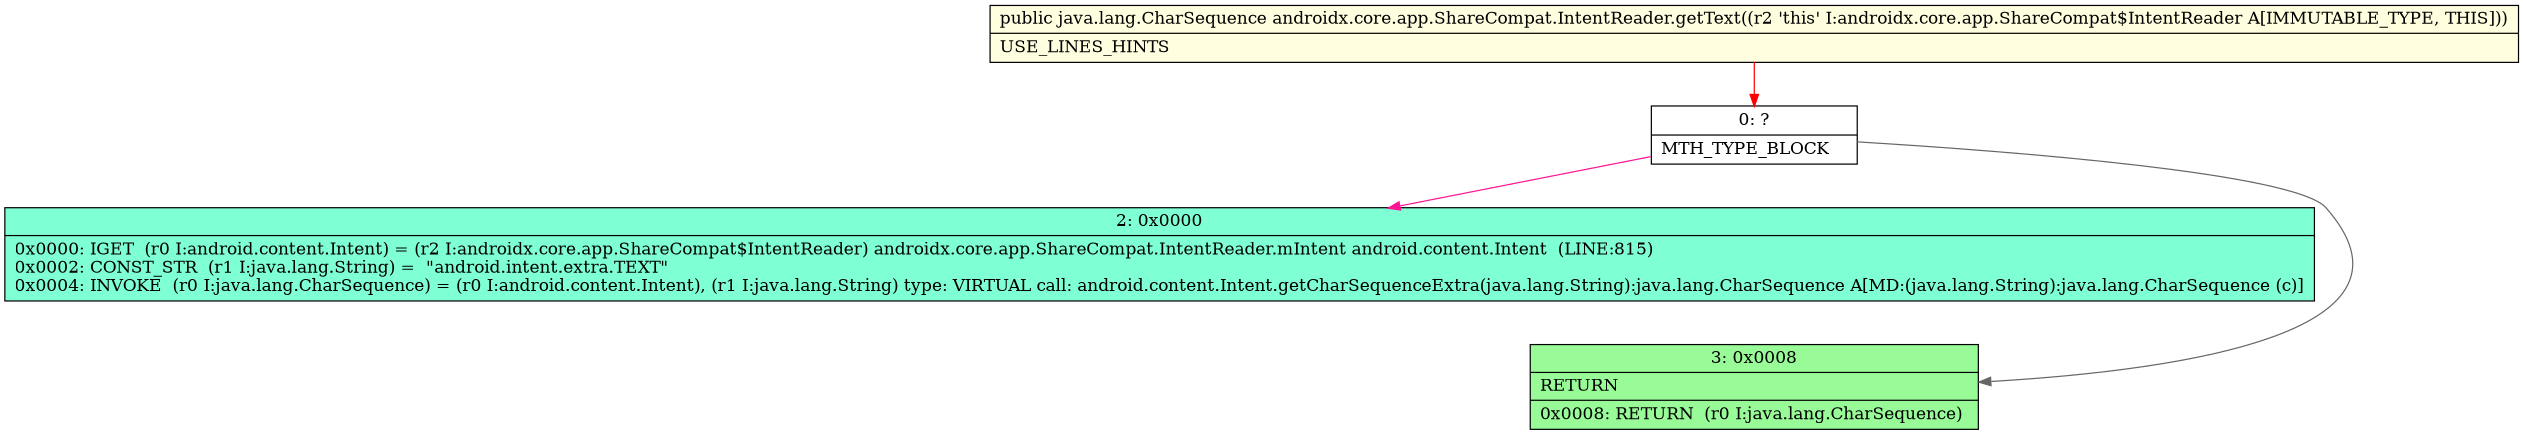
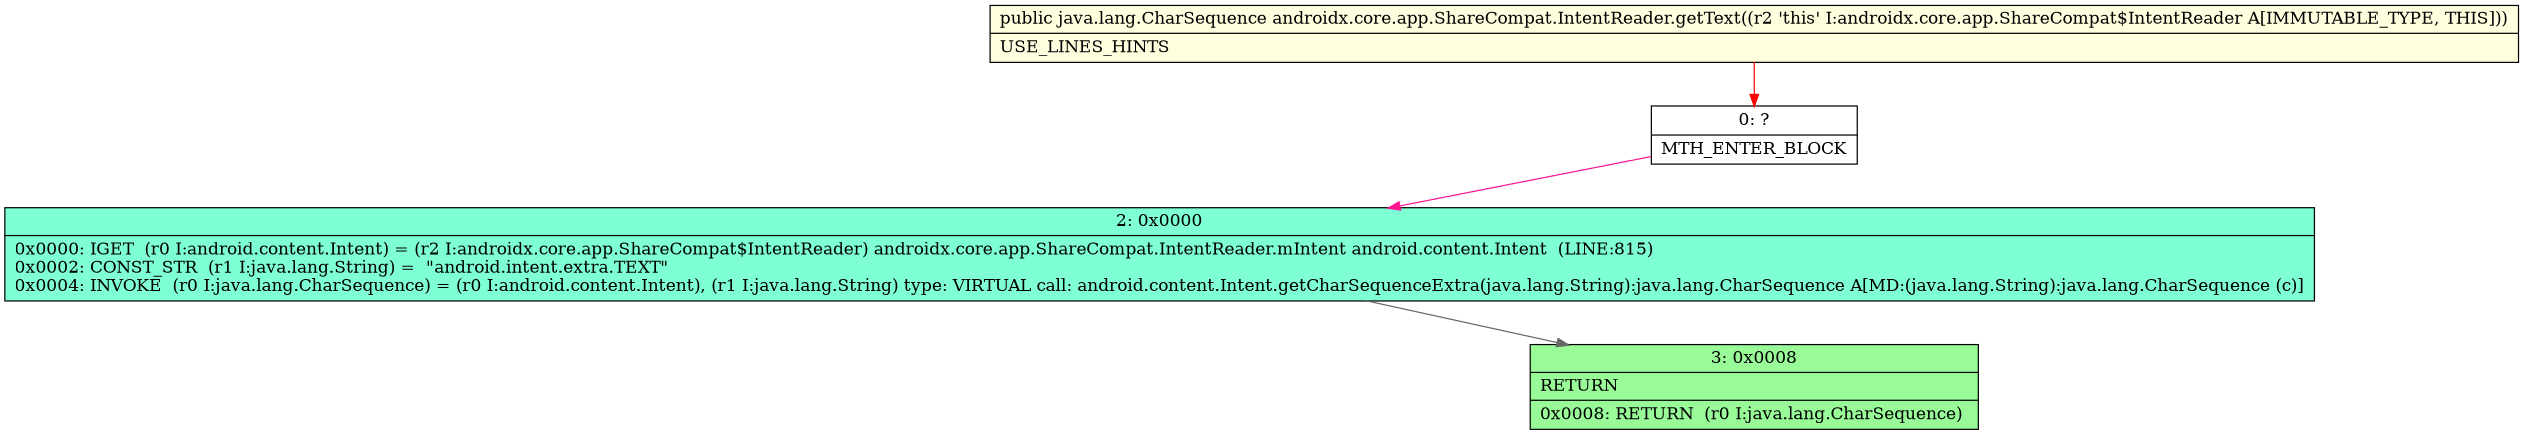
  digraph {
    node [shape=record style=filled]
-   n1 [fillcolor=white label="{0\:\ ?|MTH_TYPE_BLOCK\l}"]
+   n1 [fillcolor=white label="{0\:\ ?|MTH_ENTER_BLOCK\l}"]
    n2 [fillcolor=aquamarine label="{2\:\ 0x0000|0x0000: IGET  (r0 I:android.content.Intent) = (r2 I:androidx.core.app.ShareCompat$IntentReader) androidx.core.app.ShareCompat.IntentReader.mIntent android.content.Intent  (LINE:815)\l0x0002: CONST_STR  (r1 I:java.lang.String) =  \"android.intent.extra.TEXT\" \l0x0004: INVOKE  (r0 I:java.lang.CharSequence) = (r0 I:android.content.Intent), (r1 I:java.lang.String) type: VIRTUAL call: android.content.Intent.getCharSequenceExtra(java.lang.String):java.lang.CharSequence A[MD:(java.lang.String):java.lang.CharSequence (c)]\l}"]
    n3 [fillcolor=palegreen label="{3\:\ 0x0008|RETURN\l|0x0008: RETURN  (r0 I:java.lang.CharSequence) \l}"]
    n4 [fillcolor=lightyellow label="{public java.lang.CharSequence androidx.core.app.ShareCompat.IntentReader.getText((r2 'this' I:androidx.core.app.ShareCompat$IntentReader A[IMMUTABLE_TYPE, THIS]))  | USE_LINES_HINTS\l}"]
    n1 -> n2 [color=deeppink]
-   n1 -> n3 [color=gray40]
+   n2 -> n3 [color=gray40]
    n4 -> n1 [color=red]
  }
